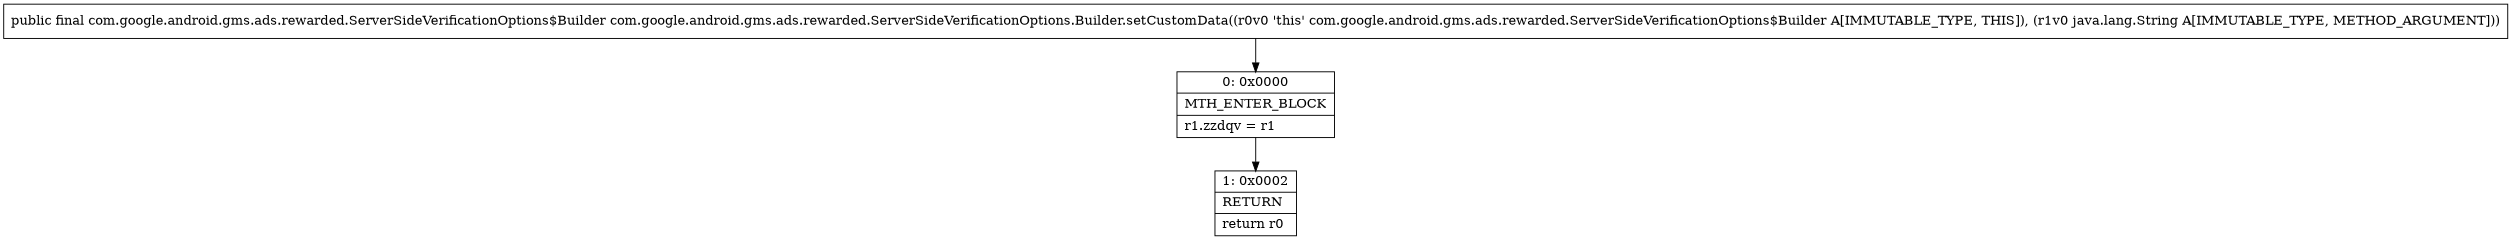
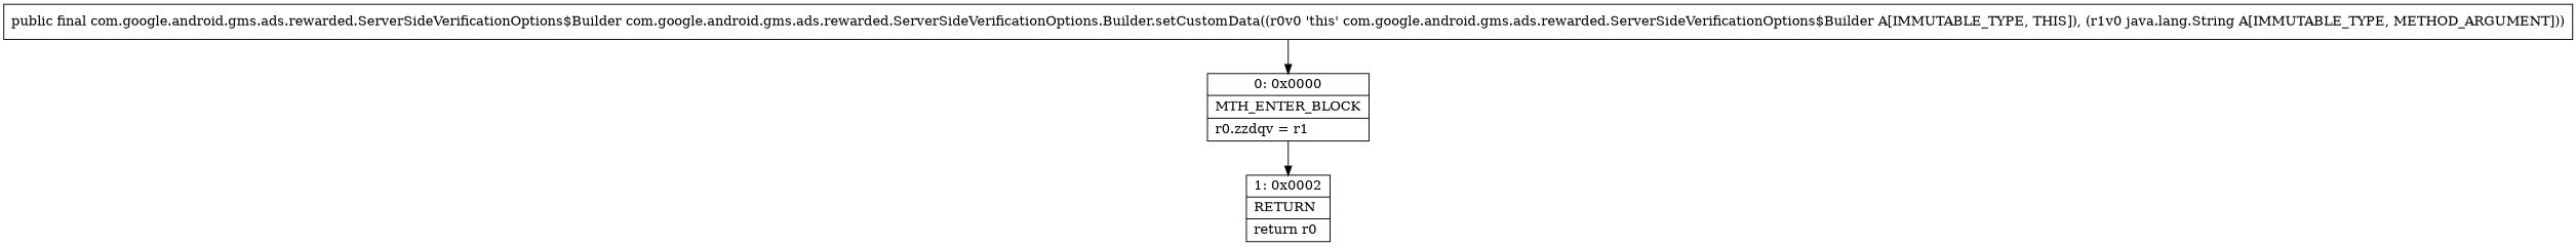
  digraph {
    node [shape=record]
-   n1 [label="{0\:\ 0x0000|MTH_ENTER_BLOCK\l|r1.zzdqv = r1\l}"]
+   n1 [label="{0\:\ 0x0000|MTH_ENTER_BLOCK\l|r0.zzdqv = r1\l}"]
    n2 [label="{1\:\ 0x0002|RETURN\l|return r0\l}"]
    n3 [label="{public final com.google.android.gms.ads.rewarded.ServerSideVerificationOptions$Builder com.google.android.gms.ads.rewarded.ServerSideVerificationOptions.Builder.setCustomData((r0v0 'this' com.google.android.gms.ads.rewarded.ServerSideVerificationOptions$Builder A[IMMUTABLE_TYPE, THIS]), (r1v0 java.lang.String A[IMMUTABLE_TYPE, METHOD_ARGUMENT])) }"]
    n1 -> n2
    n3 -> n1
  }
